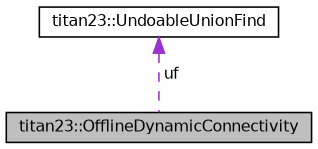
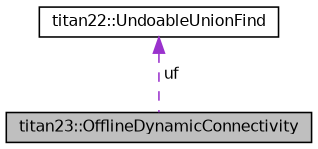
  digraph {
    node [color=black fontname=Helvetica fontsize=10 shape=record style=filled]
    n1 [fillcolor=grey75 fontcolor=black height=0.2 label="titan23::OfflineDynamicConnectivity" width=0.4]
-   n2 [fillcolor=white height=0.2 label="titan23::UndoableUnionFind" width=0.4]
+   n2 [fillcolor=white height=0.2 label="titan22::UndoableUnionFind" width=0.4]
    n2 -> n1 [color=darkorchid3 dir=back fontname=Helvetica fontsize=10 label=" uf" labelfontname=Helvetica labelfontsize=10 style=dashed]
  }
